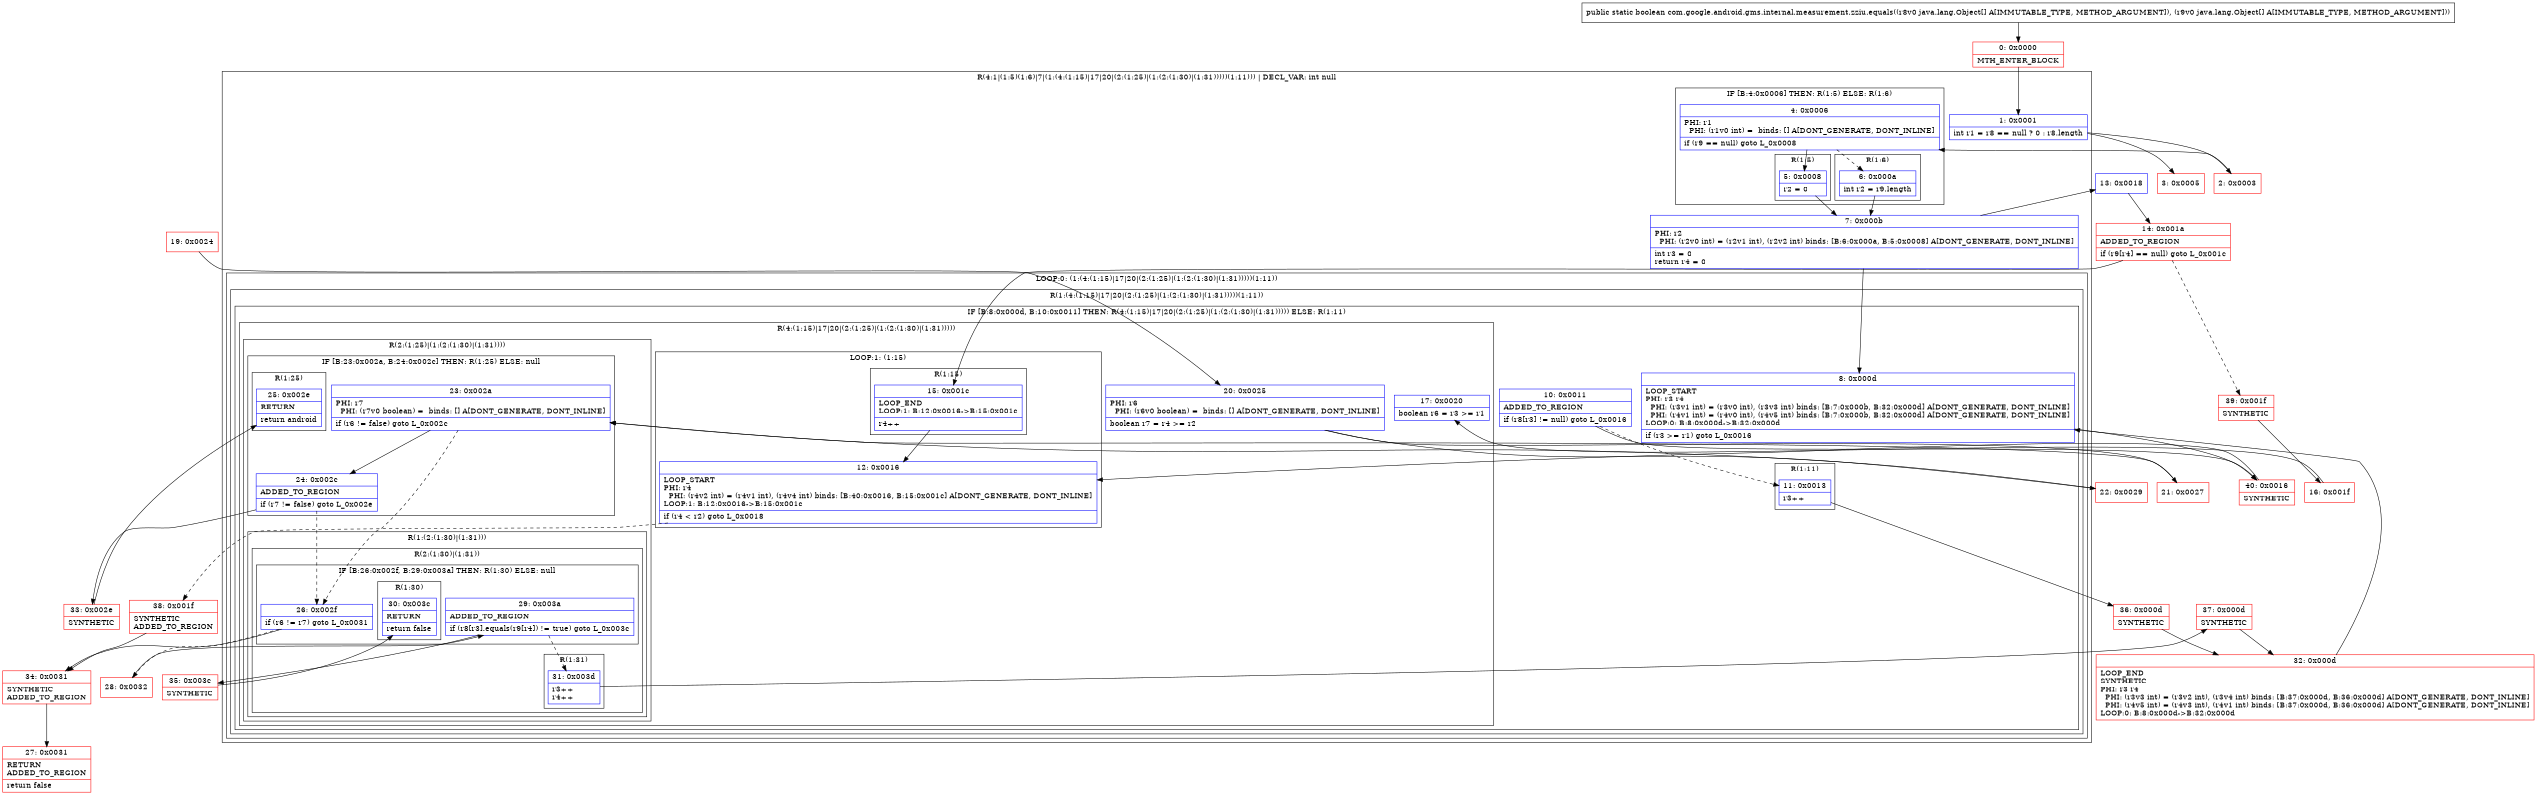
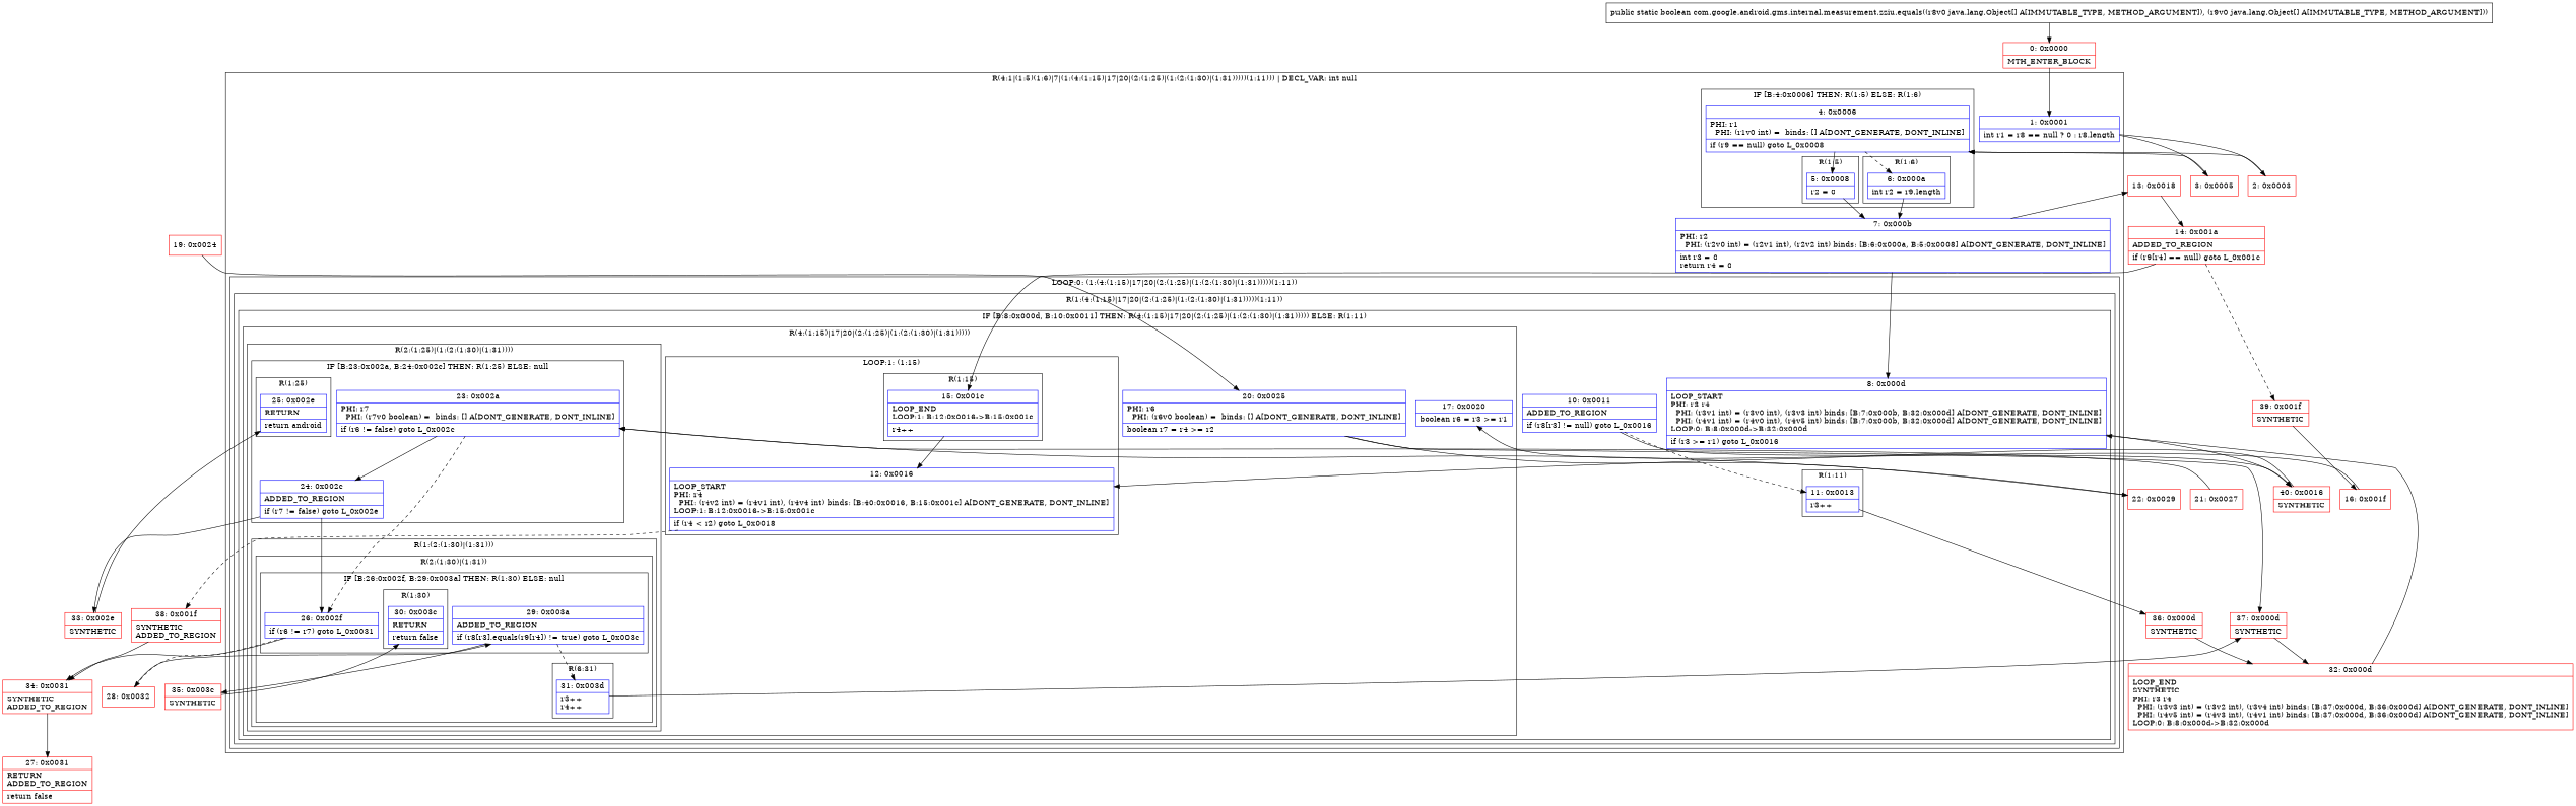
  digraph {
    node [color=red shape=record]
    n1 [color=blue label="{5\:\ 0x0008|r2 = 0\l}"]
    n2 [color=blue label="{6\:\ 0x000a|int r2 = r9.length\l}"]
    n3 [color=blue label="{4\:\ 0x0006|PHI: r1 \l  PHI: (r1v0 int) =  binds: [] A[DONT_GENERATE, DONT_INLINE]\l|if (r9 == null) goto L_0x0008\l}"]
    n4 [color=blue label="{15\:\ 0x001c|LOOP_END\lLOOP:1: B:12:0x0016\-\>B:15:0x001c\l|r4++\l}"]
    n5 [color=blue label="{12\:\ 0x0016|LOOP_START\lPHI: r4 \l  PHI: (r4v2 int) = (r4v1 int), (r4v4 int) binds: [B:40:0x0016, B:15:0x001c] A[DONT_GENERATE, DONT_INLINE]\lLOOP:1: B:12:0x0016\-\>B:15:0x001c\l|if (r4 \< r2) goto L_0x0018\l}"]
    n6 [color=blue label="{25\:\ 0x002e|RETURN\l|return android\l}"]
    n7 [color=blue label="{23\:\ 0x002a|PHI: r7 \l  PHI: (r7v0 boolean) =  binds: [] A[DONT_GENERATE, DONT_INLINE]\l|if (r6 != false) goto L_0x002c\l}"]
    n8 [color=blue label="{24\:\ 0x002c|ADDED_TO_REGION\l|if (r7 != false) goto L_0x002e\l}"]
    n9 [color=blue label="{30\:\ 0x003c|RETURN\l|return false\l}"]
    n10 [color=blue label="{26\:\ 0x002f|if (r6 != r7) goto L_0x0031\l}"]
    n11 [color=blue label="{29\:\ 0x003a|ADDED_TO_REGION\l|if (r8[r3].equals(r9[r4]) != true) goto L_0x003c\l}"]
    n12 [color=blue label="{31\:\ 0x003d|r3++\lr4++\l}"]
    n13 [color=blue label="{17\:\ 0x0020|boolean r6 = r3 \>= r1\l}"]
    n14 [color=blue label="{20\:\ 0x0025|PHI: r6 \l  PHI: (r6v0 boolean) =  binds: [] A[DONT_GENERATE, DONT_INLINE]\l|boolean r7 = r4 \>= r2\l}"]
    n15 [color=blue label="{11\:\ 0x0013|r3++\l}"]
    n16 [color=blue label="{8\:\ 0x000d|LOOP_START\lPHI: r3 r4 \l  PHI: (r3v1 int) = (r3v0 int), (r3v3 int) binds: [B:7:0x000b, B:32:0x000d] A[DONT_GENERATE, DONT_INLINE]\l  PHI: (r4v1 int) = (r4v0 int), (r4v5 int) binds: [B:7:0x000b, B:32:0x000d] A[DONT_GENERATE, DONT_INLINE]\lLOOP:0: B:8:0x000d\-\>B:32:0x000d\l|if (r3 \>= r1) goto L_0x0016\l}"]
    n17 [color=blue label="{10\:\ 0x0011|ADDED_TO_REGION\l|if (r8[r3] != null) goto L_0x0016\l}"]
    n18 [color=blue label="{1\:\ 0x0001|int r1 = r8 == null ? 0 : r8.length\l}"]
    n19 [color=blue label="{7\:\ 0x000b|PHI: r2 \l  PHI: (r2v0 int) = (r2v1 int), (r2v2 int) binds: [B:6:0x000a, B:5:0x0008] A[DONT_GENERATE, DONT_INLINE]\l|int r3 = 0\lreturn r4 = 0\l}"]
    n20 [label="{38\:\ 0x001f|SYNTHETIC\lADDED_TO_REGION\l}"]
    n21 [label="{33\:\ 0x002e|SYNTHETIC\l}"]
    n22 [label="{28\:\ 0x0032}"]
    n23 [label="{34\:\ 0x0031|SYNTHETIC\lADDED_TO_REGION\l}"]
    n24 [label="{35\:\ 0x003c|SYNTHETIC\l}"]
    n25 [label="{37\:\ 0x000d|SYNTHETIC\l}"]
    n26 [label="{21\:\ 0x0027}"]
    n27 [label="{22\:\ 0x0029}"]
    n28 [label="{36\:\ 0x000d|SYNTHETIC\l}"]
    n29 [label="{40\:\ 0x0016|SYNTHETIC\l}"]
    n30 [label="{2\:\ 0x0003}"]
    n31 [label="{3\:\ 0x0005}"]
-   n32 [color=blue label="{13\:\ 0x0018}"]
+   n32 [label="{13\:\ 0x0018}"]
    n33 [label="{14\:\ 0x001a|ADDED_TO_REGION\l|if (r9[r4] == null) goto L_0x001c\l}"]
    n34 [label="{19\:\ 0x0024}"]
    n35 [label="{27\:\ 0x0031|RETURN\lADDED_TO_REGION\l|return false\l}"]
    n36 [label="{32\:\ 0x000d|LOOP_END\lSYNTHETIC\lPHI: r3 r4 \l  PHI: (r3v3 int) = (r3v2 int), (r3v4 int) binds: [B:37:0x000d, B:36:0x000d] A[DONT_GENERATE, DONT_INLINE]\l  PHI: (r4v5 int) = (r4v3 int), (r4v1 int) binds: [B:37:0x000d, B:36:0x000d] A[DONT_GENERATE, DONT_INLINE]\lLOOP:0: B:8:0x000d\-\>B:32:0x000d\l}"]
    n37 [label="{0\:\ 0x0000|MTH_ENTER_BLOCK\l}"]
    n38 [label="{39\:\ 0x001f|SYNTHETIC\l}"]
    n39 [label="{16\:\ 0x001f}"]
    n40 [label="{public static boolean com.google.android.gms.internal.measurement.zziu.equals((r8v0 java.lang.Object[] A[IMMUTABLE_TYPE, METHOD_ARGUMENT]), (r9v0 java.lang.Object[] A[IMMUTABLE_TYPE, METHOD_ARGUMENT])) }" color=""]
    subgraph cluster_1 {
      label="R(4:1|(1:5)(1:6)|7|(1:(4:(1:15)|17|20|(2:(1:25)|(1:(2:(1:30)|(1:31)))))(1:11))) | DECL_VAR: int null\l"
      n18
      n19
      subgraph cluster_2 {
        label="IF [B:4:0x0006] THEN: R(1:5) ELSE: R(1:6)"
        n3
        subgraph cluster_3 {
          label="R(1:5)"
          n1
        }
        subgraph cluster_4 {
          label="R(1:6)"
          n2
        }
      }
      subgraph cluster_5 {
        label="LOOP:0: (1:(4:(1:15)|17|20|(2:(1:25)|(1:(2:(1:30)|(1:31)))))(1:11))"
        subgraph cluster_6 {
          label="R(1:(4:(1:15)|17|20|(2:(1:25)|(1:(2:(1:30)|(1:31)))))(1:11))"
          subgraph cluster_7 {
            label="IF [B:8:0x000d, B:10:0x0011] THEN: R(4:(1:15)|17|20|(2:(1:25)|(1:(2:(1:30)|(1:31))))) ELSE: R(1:11)"
            n16
            n17
            subgraph cluster_8 {
              label="R(4:(1:15)|17|20|(2:(1:25)|(1:(2:(1:30)|(1:31)))))"
              n13
              n14
              subgraph cluster_9 {
                label="LOOP:1: (1:15)"
                n5
                subgraph cluster_10 {
                  label="R(1:15)"
                  n4
                }
              }
              subgraph cluster_11 {
                label="R(2:(1:25)|(1:(2:(1:30)|(1:31))))"
                subgraph cluster_12 {
                  label="IF [B:23:0x002a, B:24:0x002c] THEN: R(1:25) ELSE: null"
                  n7
                  n8
                  subgraph cluster_13 {
                    label="R(1:25)"
                    n6
                  }
                }
                subgraph cluster_14 {
                  label="R(1:(2:(1:30)|(1:31)))"
                  subgraph cluster_15 {
                    label="R(2:(1:30)|(1:31))"
                    subgraph cluster_16 {
                      label="IF [B:26:0x002f, B:29:0x003a] THEN: R(1:30) ELSE: null"
                      n10
                      n11
                      subgraph cluster_17 {
                        label="R(1:30)"
                        n9
                      }
                    }
                    subgraph cluster_18 {
-                     label="R(1:31)"
+                     label="R(6:31)"
                      n12
                    }
                  }
                }
              }
            }
            subgraph cluster_19 {
              label="R(1:11)"
              n15
            }
          }
        }
      }
    }
    n1 -> n19
    n2 -> n19
    n3 -> n1
    n3 -> n2 [style=dashed]
    n4 -> n5
    n5 -> n20 [style=dashed]
    n7 -> n8
    n7 -> n10 [style=dashed]
-   n8 -> n10 [style=dashed]
+   n8 -> n10 [style=solid]
    n8 -> n21
    n10 -> n22 [style=dashed]
    n10 -> n23
    n11 -> n12 [style=dashed]
    n11 -> n24
    n12 -> n25
-   n14 -> n26
+   n14 -> n25
    n14 -> n27
    n15 -> n28
    n16 -> n29
    n17 -> n15 [style=dashed]
    n17 -> n29
    n18 -> n30
    n18 -> n31
    n19 -> n16
    n19 -> n32
    n20 -> n23
    n21 -> n6
    n22 -> n11
    n23 -> n35
    n24 -> n9
    n25 -> n36
    n26 -> n7
    n27 -> n7
    n28 -> n36
    n29 -> n5
    n30 -> n3
+   n31 -> n3
    n32 -> n33
    n33 -> n4
    n33 -> n38 [style=dashed]
    n34 -> n14
    n36 -> n16
    n37 -> n18
    n38 -> n39
    n39 -> n13
    n40 -> n37
  }
